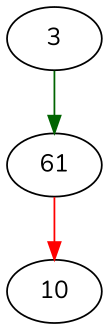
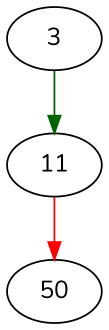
  strict digraph {
    fontname=Nunito
    node [fontname=Nunito]
    edge [fontname=Nunito]
    3 [entry=true]
-   11 [label=61]
-   10
+   11
+   10 [label=50]
    3 -> 11 [color=darkgreen cond=true]
    11 -> 10 [color=red cond=false]
  }
